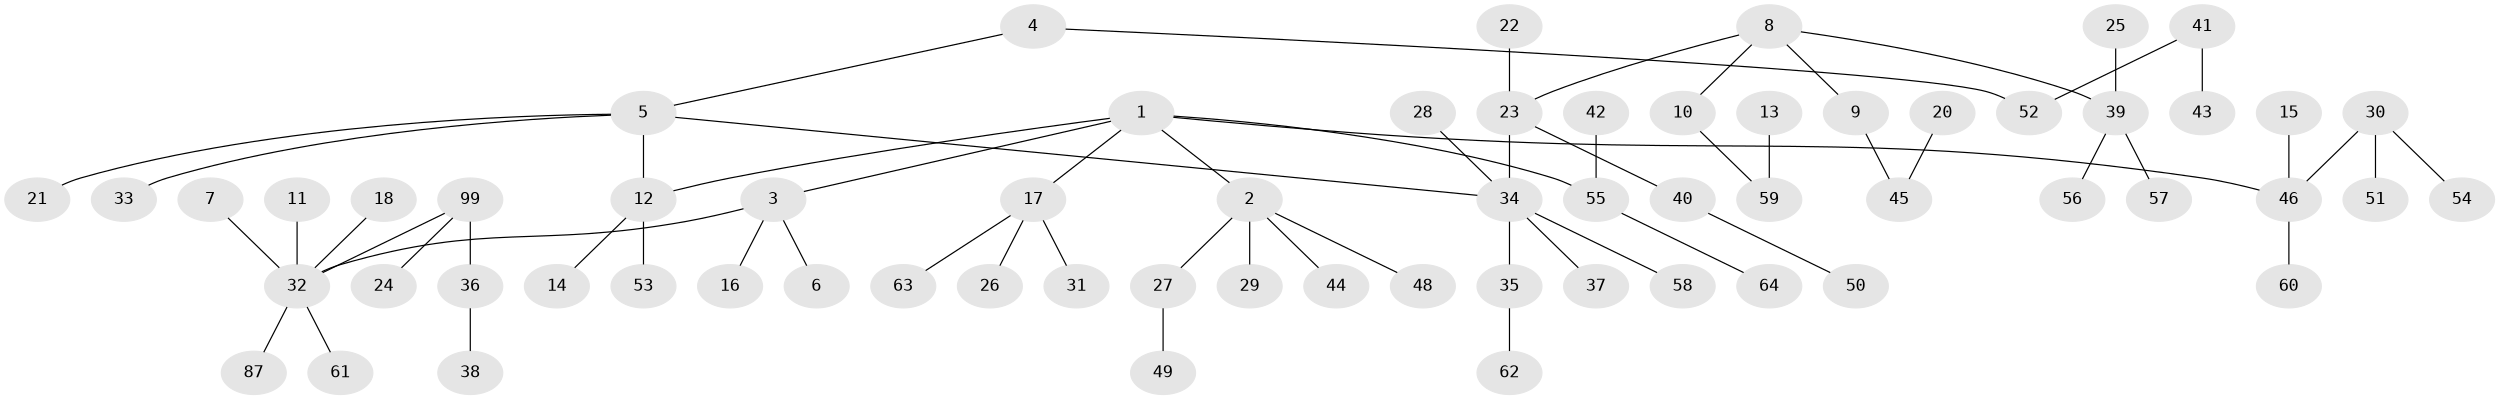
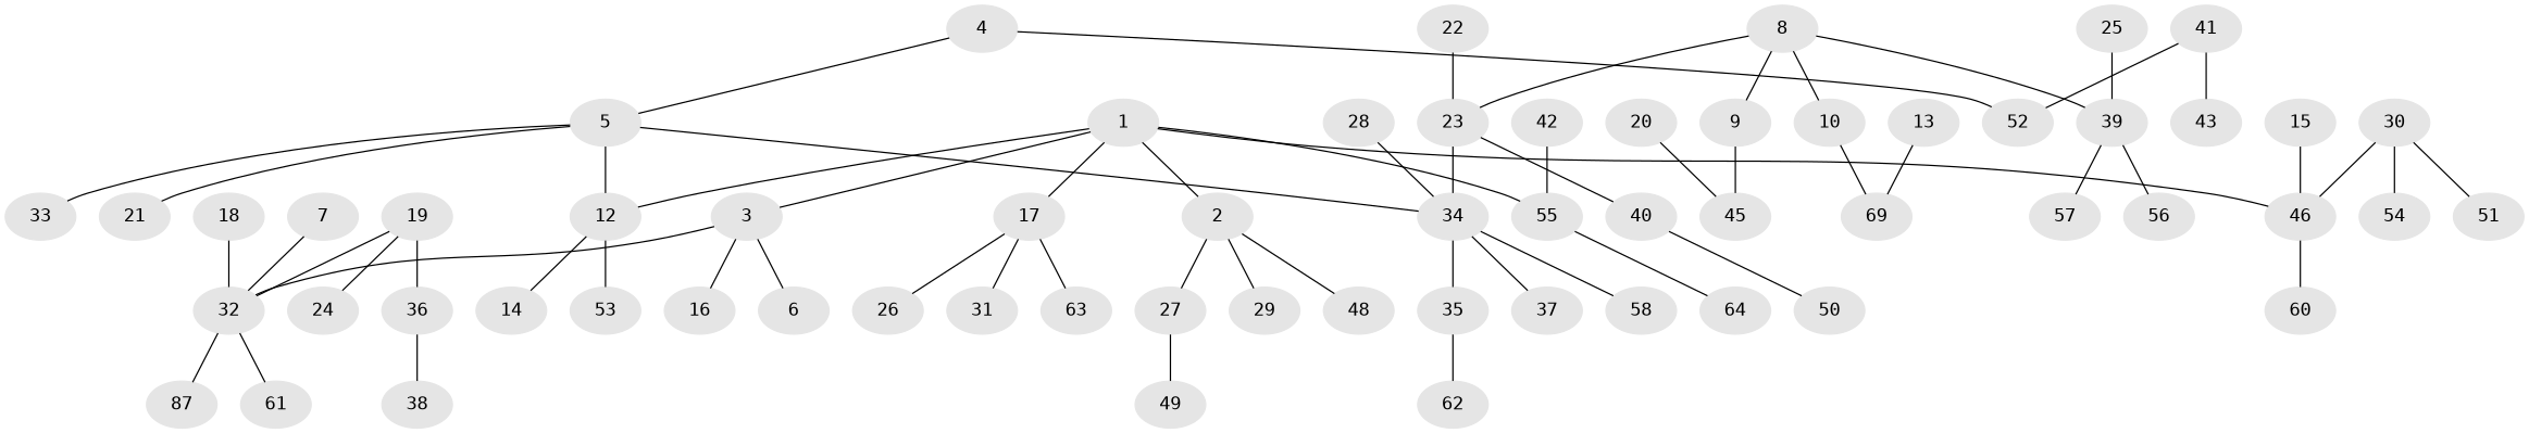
  graph {
    fontname="DejaVu Sans Mono"
    node [color=gray90 fontname="DejaVu Sans Mono" style=filled]
    edge [fontname="DejaVu Sans Mono" weight=1.0]
    1
    2
    3
    12
    17
    46
    55
    27
    29
-   44
    48
    6
    16
    32
    14
    53
    26
    31
    63
    60
    64
    49
    n23 [label=87]
    61
    4
    5
    52
    21
    33
    34
    35
    37
    58
    7
    8
    9
    23
    39
    10
    45
    40
    56
    57
-   59
-   11
+   59 [label=69]
    13
    15
    18
-   19 [label=99]
+   19
    24
    36
    38
    20
    22
    50
    25
    28
    30
    51
    54
    62
    41
    43
    42
    1 -- 2
    1 -- 3
    1 -- 12
    1 -- 17
    1 -- 46
    1 -- 55
    2 -- 27
    2 -- 29
-   2 -- 44
    2 -- 48
    3 -- 6
    3 -- 16
    3 -- 32
    12 -- 14
    12 -- 53
    17 -- 26
    17 -- 31
    17 -- 63
    46 -- 60
    55 -- 64
    27 -- 49
    32 -- n23
    32 -- 61
    4 -- 5
    4 -- 52
    5 -- 12
    5 -- 21
    5 -- 33
    5 -- 34
    34 -- 35
    34 -- 37
    34 -- 58
    35 -- 62
    7 -- 32
    8 -- 9
    8 -- 23
    8 -- 39
    8 -- 10
    9 -- 45
    23 -- 34
    23 -- 40
    39 -- 56
    39 -- 57
    10 -- 59
    40 -- 50
-   11 -- 32
    13 -- 59
    15 -- 46
    18 -- 32
    19 -- 32
    19 -- 24
    19 -- 36
    36 -- 38
    20 -- 45
    22 -- 23
    25 -- 39
    28 -- 34
    30 -- 46
    30 -- 51
    30 -- 54
    41 -- 52
    41 -- 43
    42 -- 55
  }
